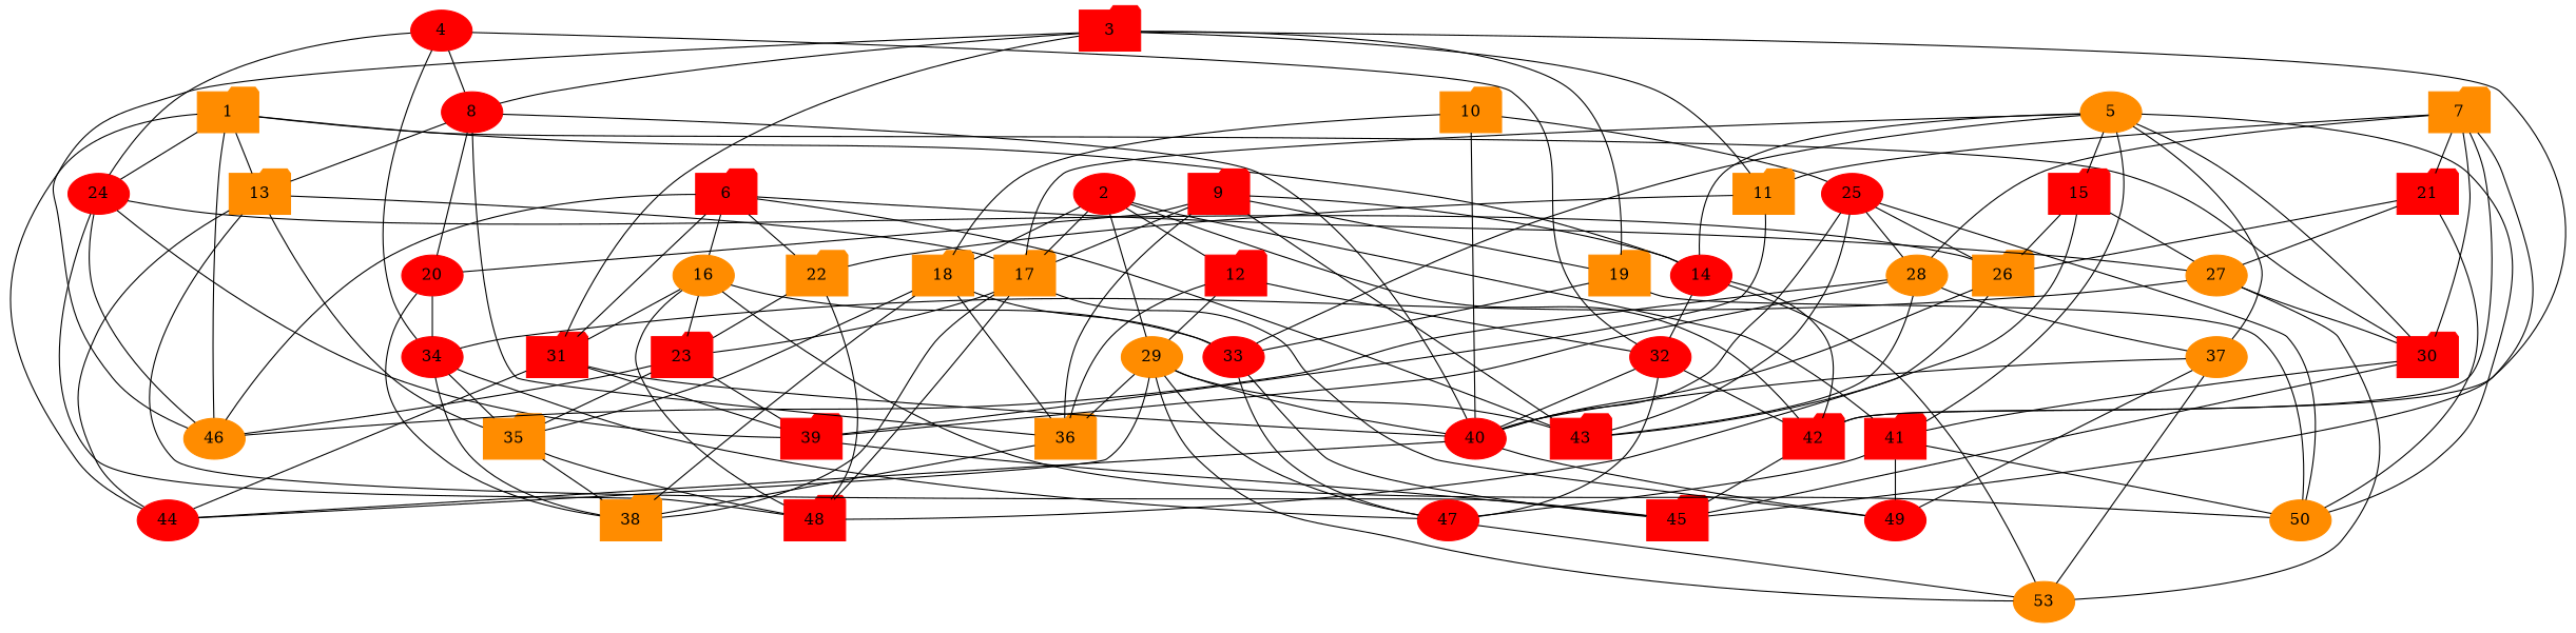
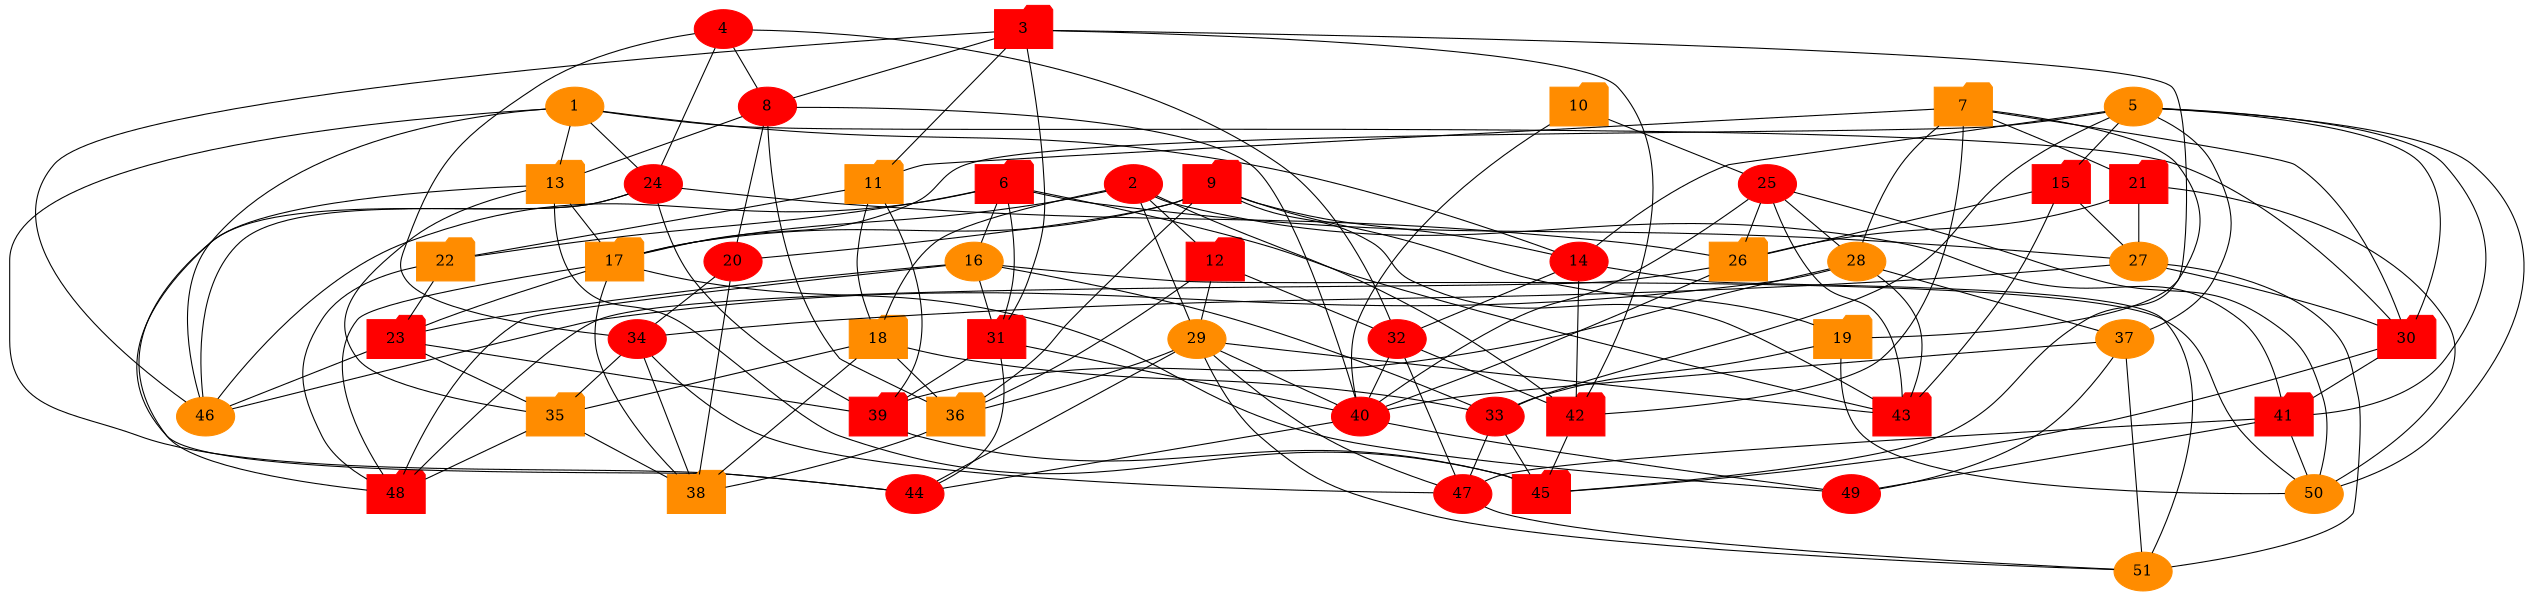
  graph {
    node [color=red shape=folder style=filled]
    edge [weight=1.0]
-   1 [color=darkorange]
+   1 [color=darkorange shape=ellipse]
    14 [shape=ellipse]
    24 [shape=ellipse]
    30
    44 [shape=ellipse]
    46 [color=darkorange shape=ellipse]
    13 [color=darkorange]
    10 [color=darkorange]
    18 [color=darkorange]
    40 [shape=ellipse]
    25 [shape=ellipse]
    42
    32 [shape=ellipse]
-   51 [color=darkorange shape=ellipse label=53]
+   51 [color=darkorange shape=ellipse]
    39
    26 [color=darkorange]
    48
    41
    45
    2 [shape=ellipse]
    12
    17 [color=darkorange]
    29 [color=darkorange shape=ellipse]
    36 [color=darkorange]
    23
    38 [color=darkorange]
    49 [shape=ellipse]
    33 [shape=ellipse]
    35 [color=darkorange]
    43
    47 [shape=ellipse]
    50 [color=darkorange shape=ellipse]
    3
    8 [shape=ellipse]
    11 [color=darkorange]
    19 [color=darkorange]
    31
    20 [shape=ellipse]
    22 [color=darkorange]
    4 [shape=ellipse]
    34 [shape=ellipse]
    5 [color=darkorange shape=ellipse]
    15
    37 [color=darkorange shape=ellipse]
    27 [color=darkorange shape=ellipse]
    6
    16 [color=darkorange shape=ellipse]
    7 [color=darkorange]
    21
    28 [color=darkorange shape=ellipse]
    9
    1 -- 14
    1 -- 24
    1 -- 30
    1 -- 44
    1 -- 46
    1 -- 13
    14 -- 42
    14 -- 32
    14 -- 51
    24 -- 46
    24 -- 39
    24 -- 26
    24 -- 48
    30 -- 41
    30 -- 45
    13 -- 44 [weight=2.0]
    13 -- 45
    13 -- 17
    13 -- 35
-   10 -- 18
+   11 -- 18
    10 -- 40
    10 -- 25
    18 -- 36
    18 -- 38
    18 -- 33
    18 -- 35
    40 -- 44
    40 -- 49
    25 -- 40
    25 -- 26
    25 -- 43
    25 -- 50
    25 -- 28
    42 -- 45
    32 -- 40
    32 -- 42
    32 -- 47
    39 -- 45
    26 -- 40
    26 -- 48
    41 -- 49
    41 -- 47
    41 -- 50
    2 -- 18
    2 -- 42
    2 -- 41
    2 -- 12
    2 -- 17
    2 -- 29
    12 -- 32
    12 -- 29
    12 -- 36
    17 -- 48
    17 -- 23
    17 -- 38
    17 -- 49
    29 -- 44
    29 -- 40
    29 -- 51
    29 -- 36
    29 -- 43
    29 -- 47
    36 -- 38
    23 -- 46
    23 -- 39
    23 -- 35
    33 -- 45
    33 -- 47
    35 -- 48
    35 -- 38
    47 -- 51
    3 -- 46
    3 -- 42
    3 -- 8
    3 -- 11
    3 -- 19
    3 -- 31
    8 -- 13
    8 -- 40
    8 -- 36
    8 -- 20
    11 -- 39
    11 -- 22
    19 -- 33
    19 -- 50
    31 -- 44
    31 -- 40
    31 -- 39
    20 -- 38
    20 -- 34
    22 -- 48
    22 -- 23
    4 -- 24
    4 -- 32
    4 -- 8
    4 -- 34
    34 -- 38
    34 -- 35
    34 -- 47
    5 -- 14
    5 -- 30
    5 -- 41
    5 -- 17
    5 -- 33
    5 -- 50
    5 -- 15
    5 -- 37
    15 -- 26
    15 -- 43
    15 -- 27
    37 -- 40
    37 -- 51
    37 -- 49
    27 -- 30
    27 -- 51
    27 -- 34
    6 -- 46
    6 -- 43
    6 -- 31
    6 -- 22
    6 -- 27
    6 -- 16
    16 -- 48
    16 -- 23
    16 -- 33
    16 -- 50
    16 -- 31
    7 -- 30
    7 -- 42
    7 -- 45
    7 -- 11
    7 -- 21
    7 -- 28
    21 -- 26
    21 -- 50
    21 -- 27
    28 -- 46
    28 -- 39
    28 -- 43
    28 -- 37
    9 -- 14
    9 -- 17
    9 -- 36
    9 -- 43
    9 -- 19
    9 -- 20
  }
